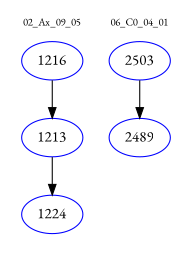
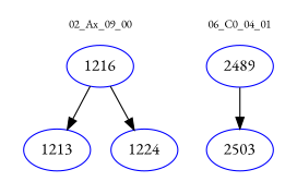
  digraph {
    fontname="EB Garamond"
    node [color=blue fontname="EB Garamond"]
    edge [color=black fontname="EB Garamond"]
    n1 [label=1216]
    n2 [label=1213]
    n3 [label=1224]
    n4 [label=2503]
    n5 [label=2489]
    subgraph cluster_1 {
      color=white
      fontsize=10
-     label="02_Ax_09_05"
+     label="02_Ax_09_00"
      n1
      n2
      n3
    }
    subgraph cluster_2 {
      color=white
      fontsize=10
      label="06_C0_04_01"
      n4
      n5
    }
    n1 -> n2
-   n2 -> n3
-   n4 -> n5
+   n1 -> n3
+   n5 -> n4
  }
